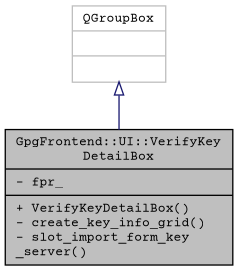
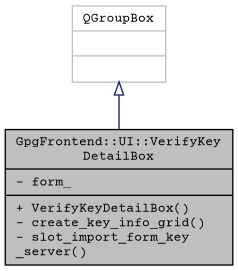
  digraph {
    fontname="Courier Prime"
    node [fontname="Courier Prime" fontsize=10 shape=record style=filled]
-   n1 [color=black fillcolor=grey75 fontcolor=black height=0.2 label="{GpgFrontend::UI::VerifyKey\lDetailBox\n|- fpr_\l|+ VerifyKeyDetailBox()\l- create_key_info_grid()\l- slot_import_form_key\l_server()\l}" width=0.4]
+   n1 [color=black fillcolor=grey75 fontcolor=black height=0.2 label="{GpgFrontend::UI::VerifyKey\lDetailBox\n|- form_\l|+ VerifyKeyDetailBox()\l- create_key_info_grid()\l- slot_import_form_key\l_server()\l}" width=0.4]
    n2 [color=grey75 fillcolor=white height=0.2 label="{QGroupBox\n||}" width=0.4]
    n2 -> n1 [arrowtail=onormal color=midnightblue dir=back fontname="Courier Prime" fontsize=10 labelfontname=Helvetica labelfontsize=10 style=solid]
  }
